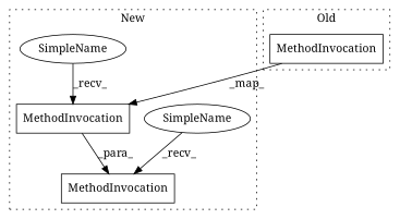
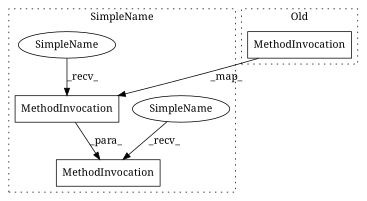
  digraph {
    fontname="Noto Serif"
    node [a=32 l="9,1" shape=box fontname="Noto Serif"]
    edge [fontname="Noto Serif"]
    n1 [l="18,1" label=MethodInvocation s="16415,16469"]
    n2 [label=MethodInvocation s="16455,16468"]
    n3 [a=42 l=7 label=SimpleName s=16407 shape=ellipse]
    n4 [a=42 l=7 label=SimpleName s=16447 shape=ellipse]
    n5 [label=MethodInvocation s="16660,16673"]
    subgraph cluster_1 {
-     label=New
+     label=SimpleName
      style=dotted
      n1
      n2
      n3
      n4
    }
    subgraph cluster_2 {
      label=Old
      style=dotted
      n5
    }
    n2 -> n1 [label=_para_]
    n3 -> n1 [label=_recv_]
    n4 -> n2 [label=_recv_]
    n5 -> n2 [label=_map_]
  }
